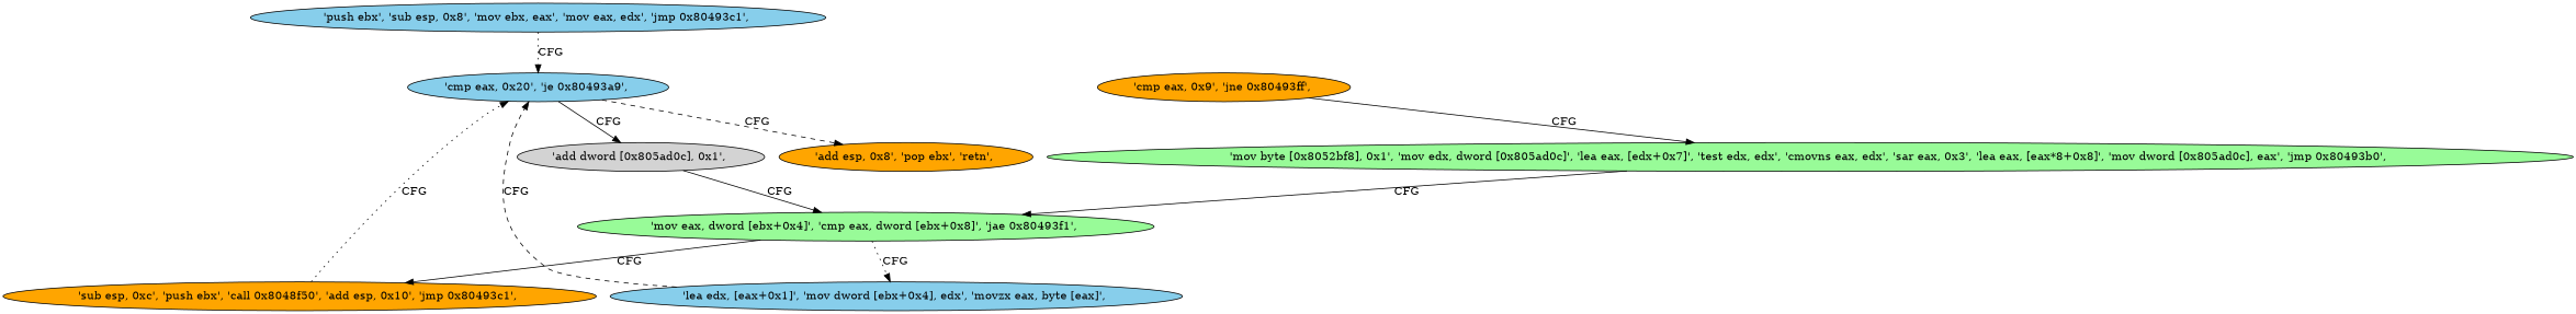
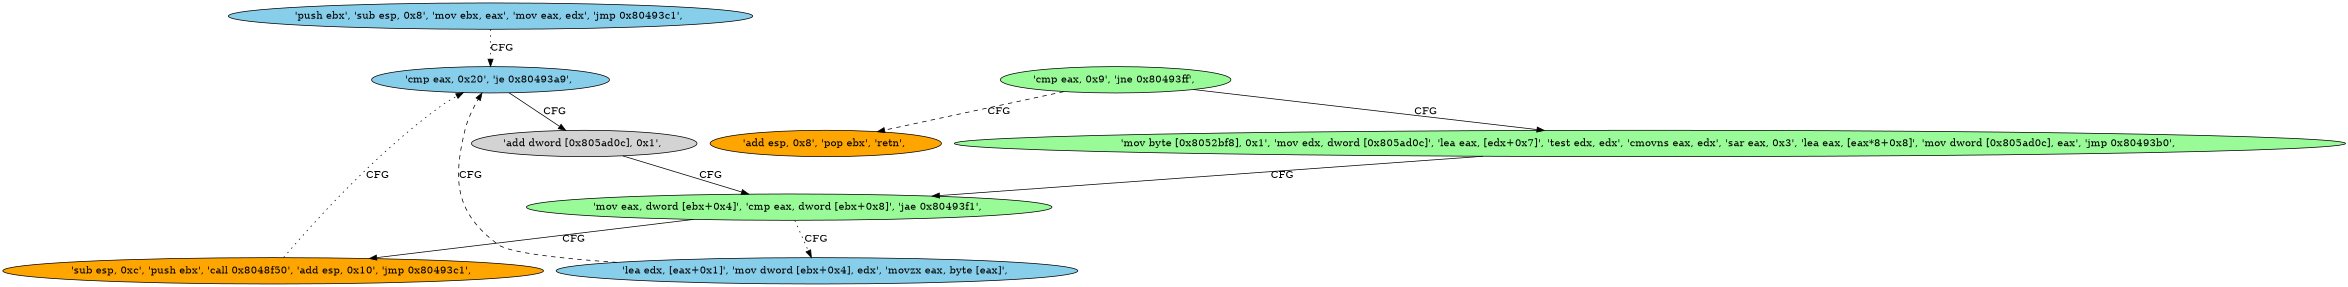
  digraph {
    node [fillcolor=skyblue style=filled]
    edge [style=solid]
    n1 [label="'push ebx', 'sub esp, 0x8', 'mov ebx, eax', 'mov eax, edx', 'jmp 0x80493c1', "]
    n2 [label="'cmp eax, 0x20', 'je 0x80493a9', "]
    n3 [fillcolor=lightgrey label="'add dword [0x805ad0c], 0x1', "]
    n4 [fillcolor=palegreen label="'mov eax, dword [ebx+0x4]', 'cmp eax, dword [ebx+0x8]', 'jae 0x80493f1', "]
-   n5 [fillcolor=orange label="'cmp eax, 0x9', 'jne 0x80493ff', "]
+   n5 [fillcolor=palegreen label="'cmp eax, 0x9', 'jne 0x80493ff', "]
    n6 [fillcolor=orange label="'add esp, 0x8', 'pop ebx', 'retn', "]
    n7 [fillcolor=palegreen label="'mov byte [0x8052bf8], 0x1', 'mov edx, dword [0x805ad0c]', 'lea eax, [edx+0x7]', 'test edx, edx', 'cmovns eax, edx', 'sar eax, 0x3', 'lea eax, [eax*8+0x8]', 'mov dword [0x805ad0c], eax', 'jmp 0x80493b0', "]
    n8 [fillcolor=orange label="'sub esp, 0xc', 'push ebx', 'call 0x8048f50', 'add esp, 0x10', 'jmp 0x80493c1', "]
    n9 [label="'lea edx, [eax+0x1]', 'mov dword [ebx+0x4], edx', 'movzx eax, byte [eax]', "]
    n1 -> n2 [label=CFG style=dotted]
    n2 -> n3 [label=CFG]
    n3 -> n4 [label=CFG]
    n4 -> n8 [label=CFG]
    n4 -> n9 [label=CFG style=dotted]
-   n2 -> n6 [label=CFG style=dashed]
+   n5 -> n6 [label=CFG style=dashed]
    n5 -> n7 [label=CFG]
    n7 -> n4 [label=CFG]
    n8 -> n2 [label=CFG style=dotted]
    n9 -> n2 [label=CFG style=dashed]
  }
